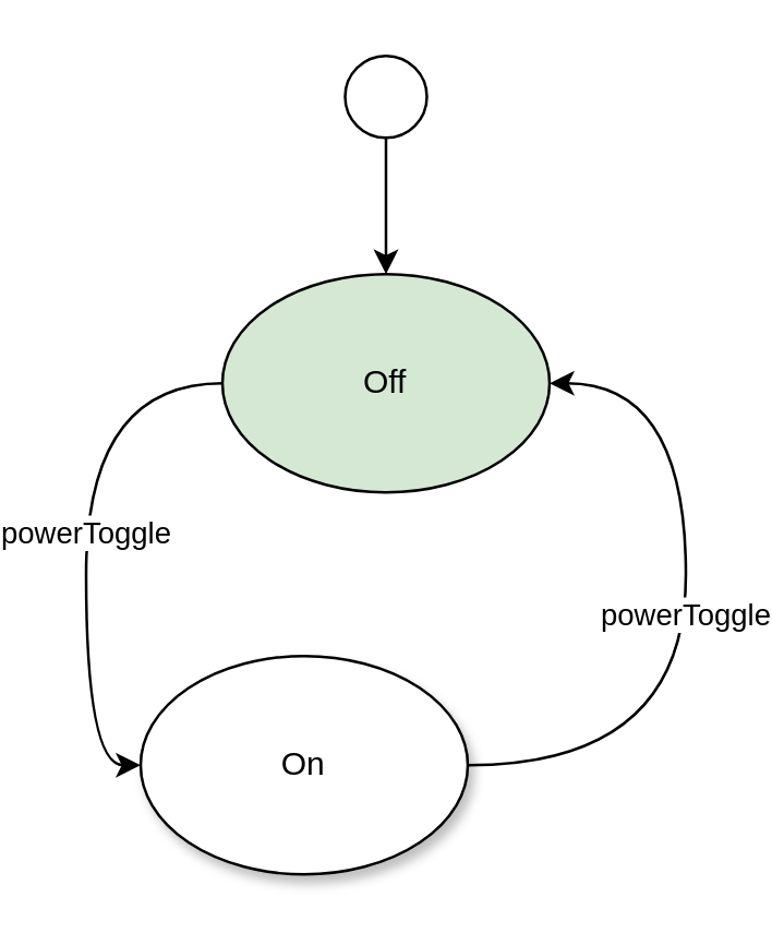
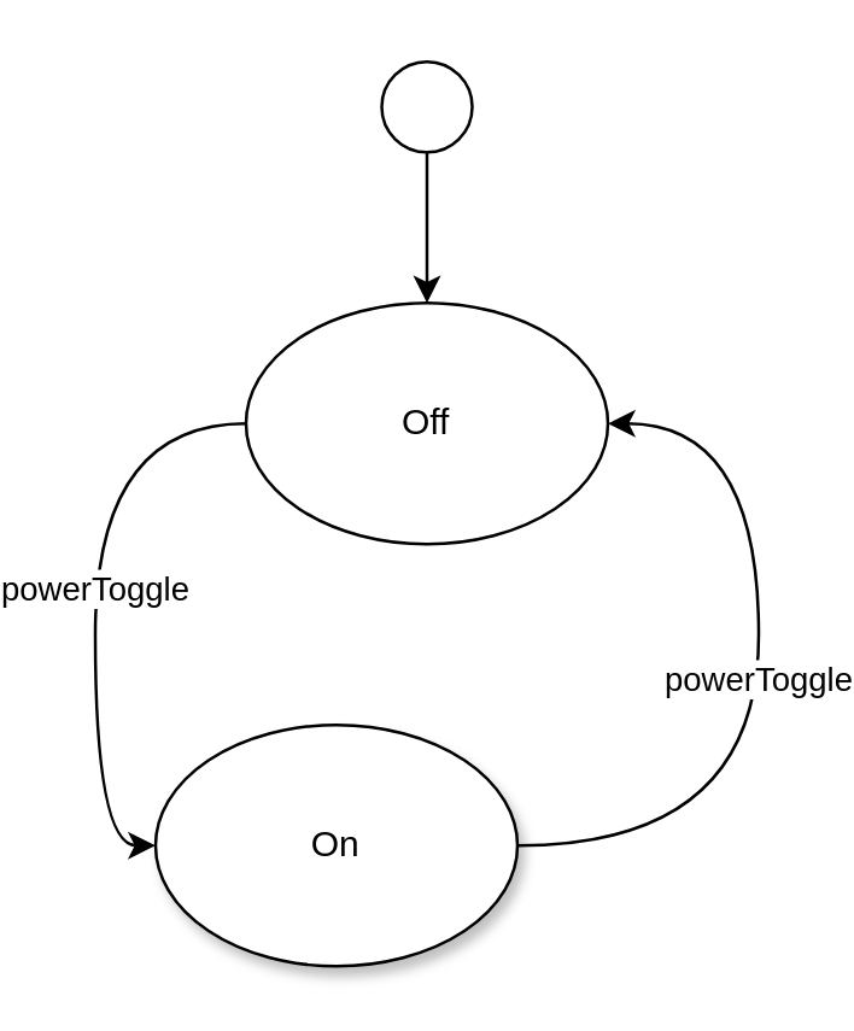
  <mxCell id="0" />
  <mxCell id="1" parent="0" />
  <mxCell id="2" value="powerToggle" style="edgeStyle=orthogonalEdgeStyle;orthogonalLoop=1;jettySize=auto;html=1;entryX=0;entryY=0.5;entryDx=0;entryDy=0;curved=1;exitX=0;exitY=0.5;exitDx=0;exitDy=0;" edge="1" parent="1" source="3" target="5"><mxGeometry relative="1" as="geometry"><Array as="points"><mxPoint x="20" y="140" /><mxPoint x="20" y="280" /></Array></mxGeometry></mxCell>
- <mxCell id="3" value="Off" style="ellipse;whiteSpace=wrap;html=1;fillColor=#d5e8d4;" vertex="1" parent="1"><mxGeometry x="70" y="100" width="120" height="80" as="geometry" /></mxCell>
+ <mxCell id="3" value="Off" style="ellipse;whiteSpace=wrap;html=1;" vertex="1" parent="1"><mxGeometry x="70" y="100" width="120" height="80" as="geometry" /></mxCell>
  <mxCell id="4" value="powerToggle" style="edgeStyle=orthogonalEdgeStyle;orthogonalLoop=1;jettySize=auto;html=1;entryX=1;entryY=0.5;entryDx=0;entryDy=0;curved=1;exitX=1;exitY=0.5;exitDx=0;exitDy=0;" edge="1" parent="1" source="5" target="3"><mxGeometry relative="1" as="geometry"><Array as="points"><mxPoint x="240" y="280" /><mxPoint x="240" y="140" /></Array><mxPoint as="offset" /></mxGeometry></mxCell>
  <mxCell id="5" value="On" style="ellipse;whiteSpace=wrap;html=1;shadow=1;" vertex="1" parent="1"><mxGeometry x="40" y="240" width="120" height="80" as="geometry" /></mxCell>
  <mxCell id="6" style="edgeStyle=orthogonalEdgeStyle;rounded=0;orthogonalLoop=1;jettySize=auto;html=1;exitX=0.5;exitY=1;exitDx=0;exitDy=0;entryX=0.5;entryY=0;entryDx=0;entryDy=0;" edge="1" parent="1" source="7" target="3"><mxGeometry relative="1" as="geometry" /></mxCell>
  <mxCell id="7" value="" style="ellipse;whiteSpace=wrap;html=1;aspect=fixed;" vertex="1" parent="1"><mxGeometry x="115" y="20" width="30" height="30" as="geometry" /></mxCell>
